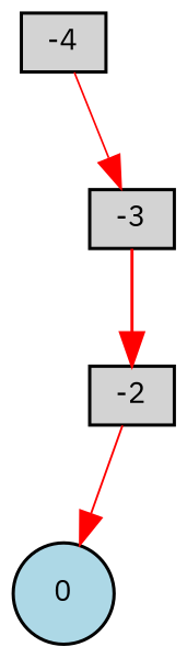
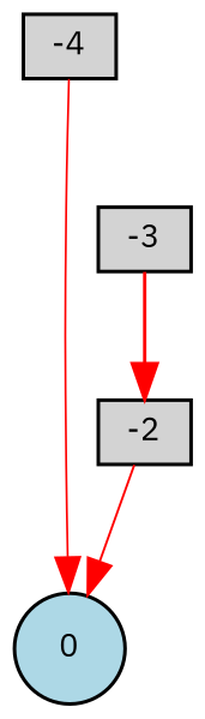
  digraph {
    fontname="IBM Plex Sans"
    node [fillcolor=lightgray fontname="IBM Plex Sans" fontsize=9 shape=box style=filled]
    edge [color=red fontname="IBM Plex Sans" style=solid]
    0 [fillcolor=lightblue height=0.2 shape=circle width=0.2]
    -2 [height=0.2 width=0.2]
    -3 [height=0.2 width=0.2]
    -4 [height=0.2 width=0.2]
    -2 -> 0 [penwidth=0.6200320557653172]
    -3 -> -2 [penwidth=0.9450376471883443]
-   -4 -> -3 [penwidth=0.5520059336871103]
+   -4 -> 0 [penwidth=0.5520059336871103]
  }
